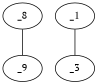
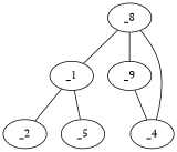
  graph {
    fontname="PT Serif"
    node [fontname="PT Serif"]
    edge [fontname="PT Serif"]
    n1 [label=_8 x=1.02605 y=1.9311]
    _1 [x=2.5 y=2.99]
    n3 [label=_9 x=0.623761 y=0.549617]
-   _2 [x=2.8302 y=0.665638 label=_3]
+   _4 [x=0.51 y=3]
+   _2 [x=2.8302 y=0.665638]
+   _5 [x=2.61857 y=0.409183]
+   n1 -- _1
    n1 -- n3
+   n1 -- _4
    _1 -- _2
+   _1 -- _5
+   n3 -- _4
  }
